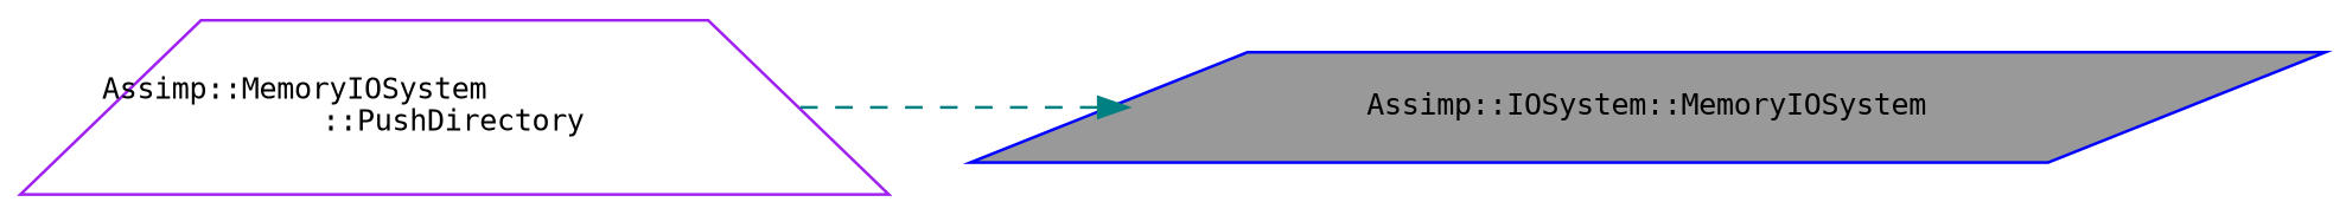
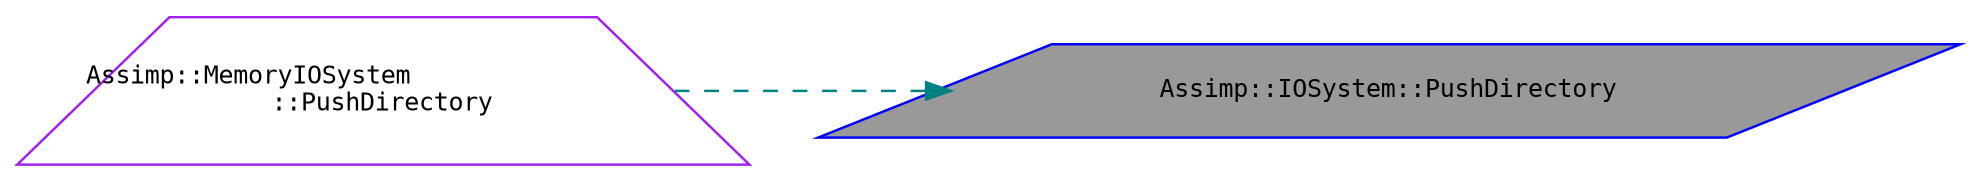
  digraph {
    rankdir=RL
    node [fontname=Terminal fontsize=10 style=filled]
-   n1 [color=blue fillcolor=grey60 fontcolor=black height=0.2 label="Assimp::IOSystem::MemoryIOSystem" shape=parallelogram width=0.4]
+   n1 [color=blue fillcolor=grey60 fontcolor=black height=0.2 label="Assimp::IOSystem::PushDirectory" shape=parallelogram width=0.4]
    n2 [color=purple fillcolor=white height=0.2 label="Assimp::MemoryIOSystem\l::PushDirectory" shape=trapezium width=0.4]
    n1 -> n2 [color=teal dir=back fontname=Terminal fontsize=10 labelfontname=Helvetica labelfontsize=10 style=dashed]
  }
